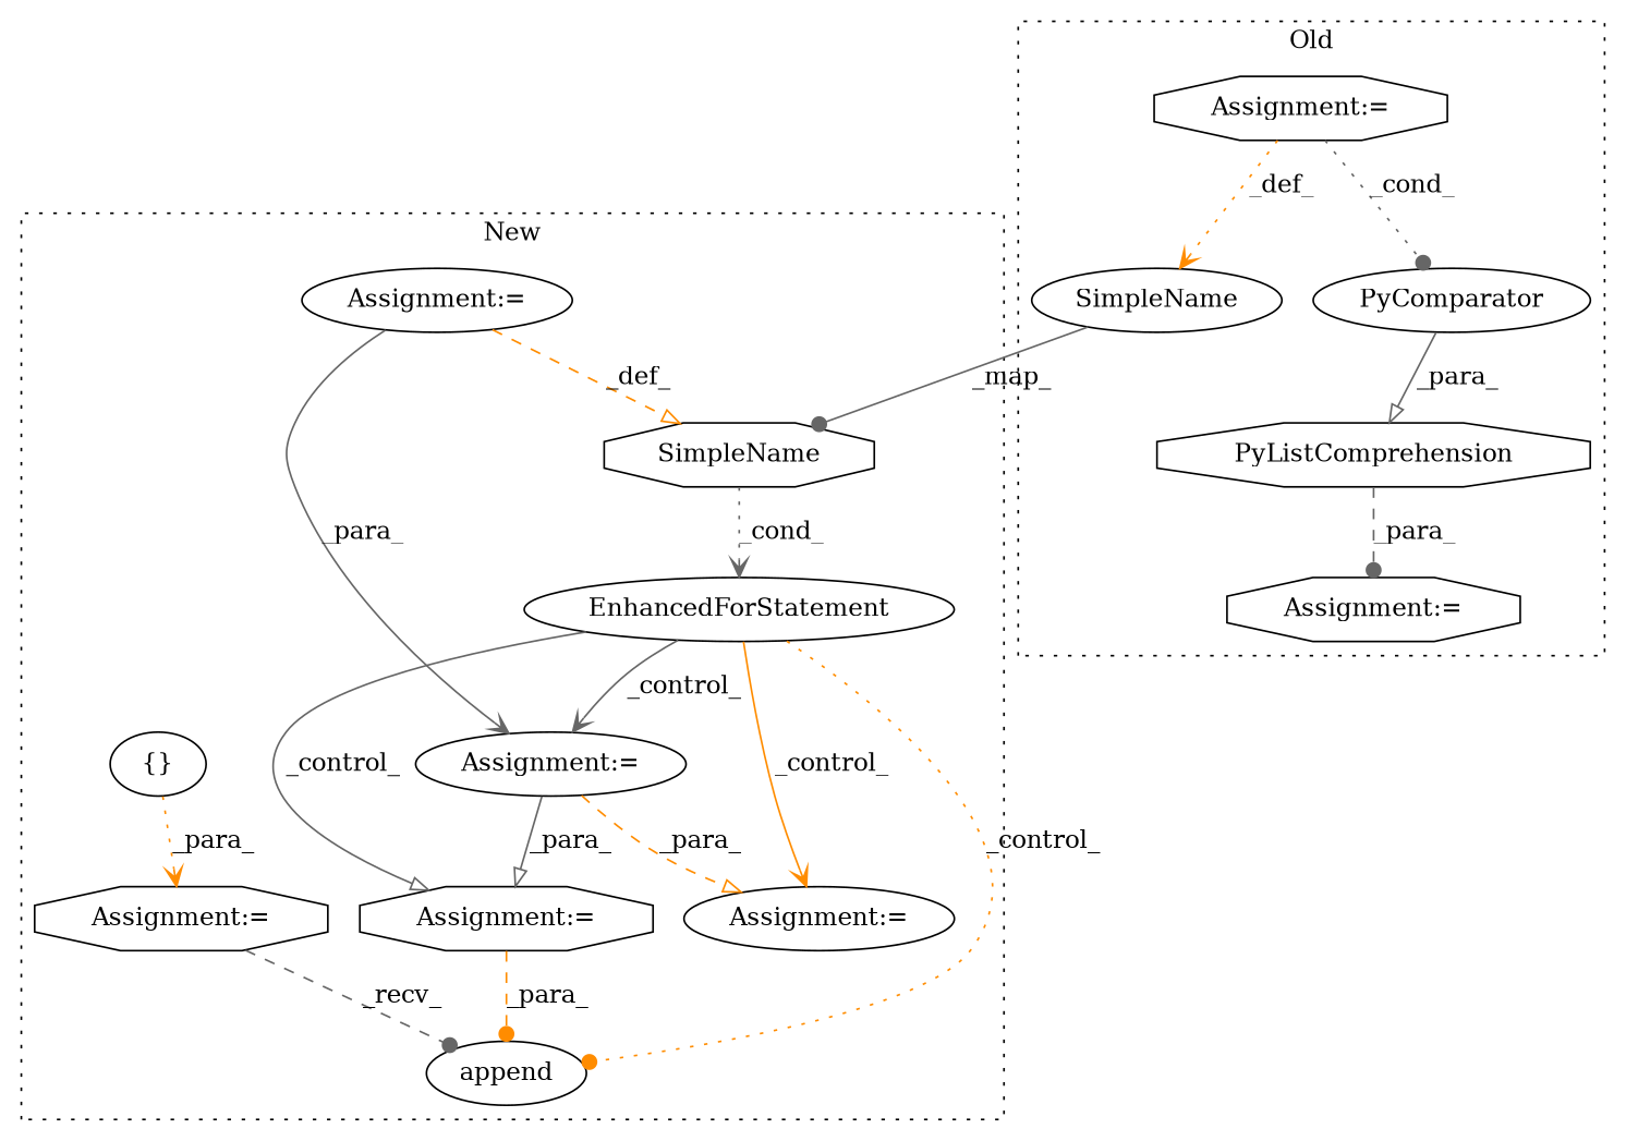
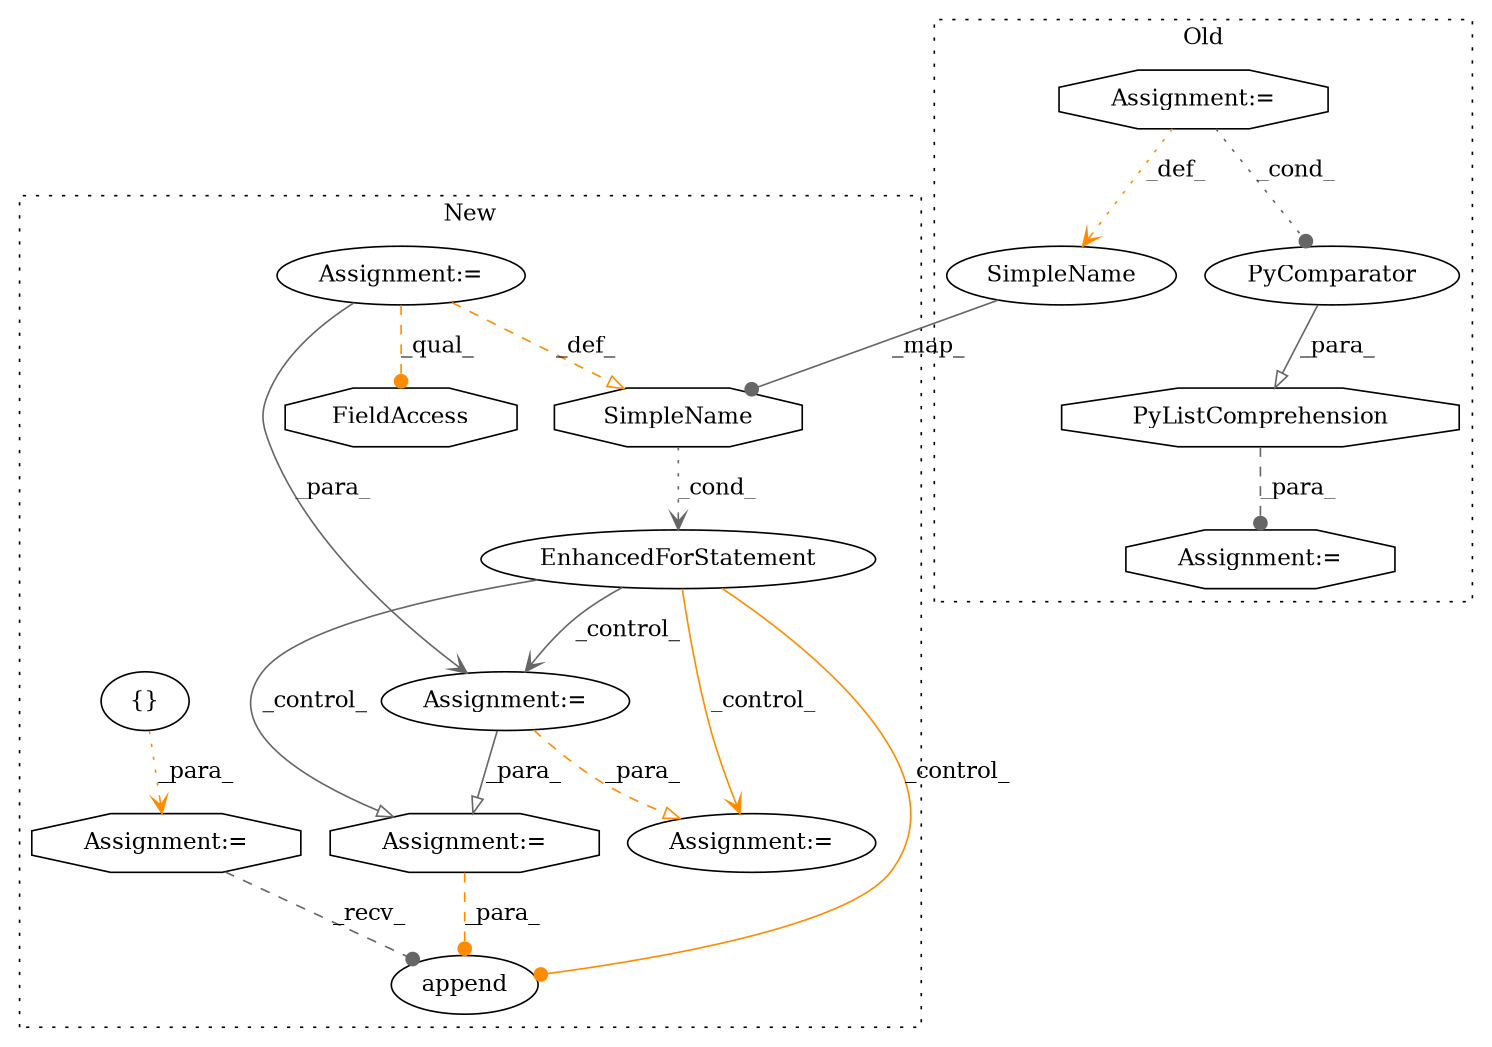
  digraph {
    node [a=7 l=1 s=15840 shape=ellipse]
    edge [arrowhead=dot color=gray40 style=solid]
    n1 [a=109 l=130 label=PyListComprehension s=15762 shape=octagon]
    n2 [a=113 l=44 label=PyComparator]
    n3 [l=44 label="Assignment:=" shape=octagon]
    n4 [l=12 label="Assignment:=" s=15750 shape=octagon]
    n5 [a=42 l=4 label=SimpleName s=15843]
    n6 [a=32 l="7,1" label=append s="14071,14088"]
    n7 [a=70 l="53,2" label=EnhancedForStatement s="13731,13820"]
    n8 [l="53,2" label="Assignment:=" s="13731,13820"]
    n9 [label="Assignment:=" s=13713 shape=octagon]
    n10 [a=4 l=2 label="{}" s=13723]
    n11 [a=42 l=4 label=SimpleName s=13788 shape=octagon]
    n12 [label="Assignment:=" s=14010 shape=octagon]
    n13 [label="Assignment:=" s=13840]
+   n14 [a=22 l=22 label=FieldAccess s=13961 shape=octagon]
    n15 [label="Assignment:=" s=13922]
    subgraph cluster_1 {
      label=Old
      style=dotted
      n1
      n2
      n3
      n4
      n5
    }
    subgraph cluster_2 {
      label=New
      style=dotted
      n6
      n7
      n8
      n9
      n10
      n11
      n12
      n13
+     n14
      n15
    }
    n1 -> n4 [label=_para_ style=dashed]
    n2 -> n1 [arrowhead=onormal label=_para_]
    n3 -> n2 [label=_cond_ style=dotted]
    n3 -> n5 [arrowhead=vee color=darkorange label=_def_ style=dotted]
    n5 -> n11 [label=_map_]
-   n7 -> n6 [color=darkorange label=_control_ style=dotted]
+   n7 -> n6 [color=darkorange label=_control_]
    n7 -> n12 [arrowhead=onormal label=_control_]
    n7 -> n13 [arrowhead=vee label=_control_]
    n7 -> n15 [arrowhead=vee color=darkorange label=_control_]
    n8 -> n11 [arrowhead=onormal color=darkorange label=_def_ style=dashed]
    n8 -> n13 [arrowhead=vee label=_para_]
+   n8 -> n14 [color=darkorange label=_qual_ style=dashed]
    n9 -> n6 [label=_recv_ style=dashed]
    n10 -> n9 [arrowhead=vee color=darkorange label=_para_ style=dotted]
    n11 -> n7 [arrowhead=vee label=_cond_ style=dotted]
    n12 -> n6 [color=darkorange label=_para_ style=dashed]
    n13 -> n12 [arrowhead=onormal label=_para_]
    n13 -> n15 [arrowhead=onormal color=darkorange label=_para_ style=dashed]
  }
